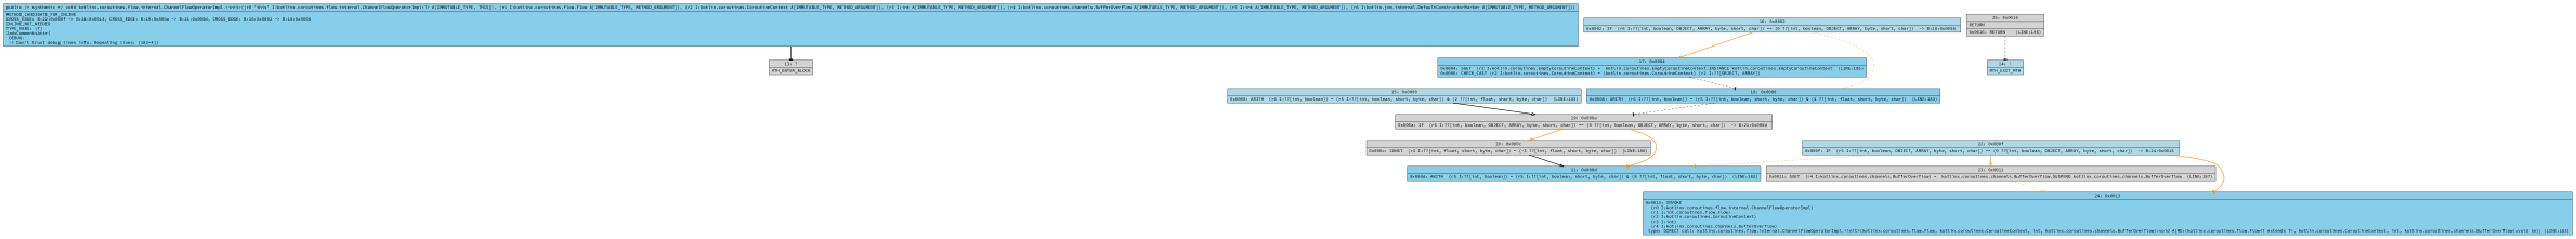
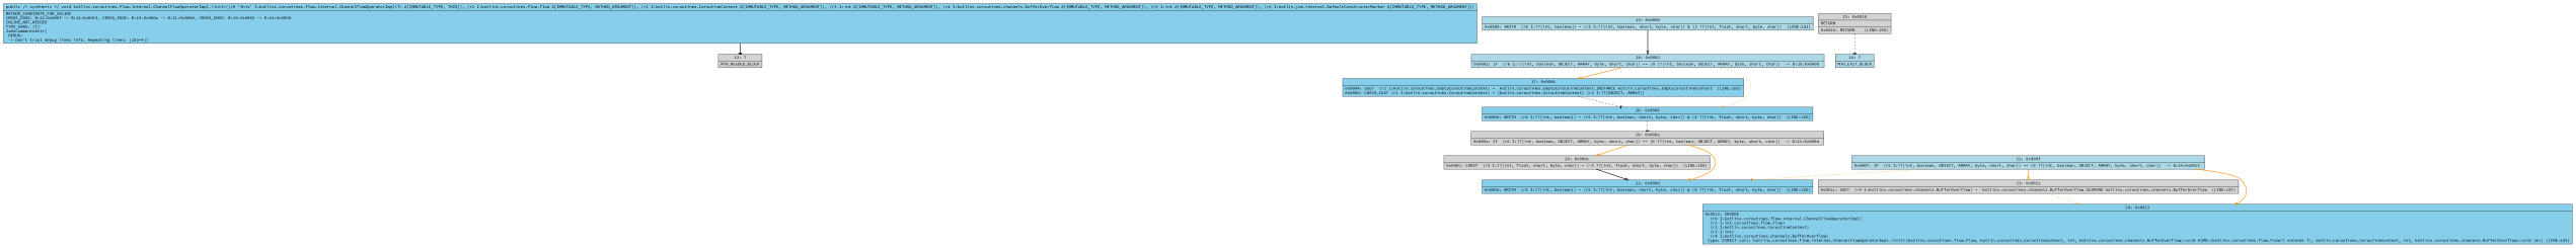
  digraph {
    fontname="Source Code Pro"
    node [fillcolor=lightgrey fontname="Source Code Pro" shape=record style=filled]
    edge [arrowhead=onormal color=darkorange fontname="Source Code Pro" style=bold]
-   n1 [label="{13\:\ ?|MTH_ENTER_BLOCK\l}"]
+   n1 [label="{13\:\ ?|MTH_NEEDED_BLOCK\l}"]
    n2 [fillcolor=lightblue label="{15\:\ 0x0000|0x0000: ARITH  (r6 I:??[int, boolean]) = (r5 I:??[int, boolean, short, byte, char]) & (2 ??[int, float, short, byte, char])  (LINE:183)\l}"]
    n3 [fillcolor=lightblue label="{16\:\ 0x0002|0x0002: IF  (r6 I:??[int, boolean, OBJECT, ARRAY, byte, short, char]) == (0 ??[int, boolean, OBJECT, ARRAY, byte, short, char])  \-\> B:18:0x0008 \l}"]
    n4 [fillcolor=skyblue label="{17\:\ 0x0004|0x0004: SGET  (r2 I:kotlin.coroutines.EmptyCoroutineContext) =  kotlin.coroutines.EmptyCoroutineContext.INSTANCE kotlin.coroutines.EmptyCoroutineContext  (LINE:185)\l0x0006: CHECK_CAST (r2 I:kotlin.coroutines.CoroutineContext) = (kotlin.coroutines.CoroutineContext) (r2 I:??[OBJECT, ARRAY]) \l}"]
    n5 [fillcolor=skyblue label="{18\:\ 0x0008|0x0008: ARITH  (r6 I:??[int, boolean]) = (r5 I:??[int, boolean, short, byte, char]) & (4 ??[int, float, short, byte, char])  (LINE:183)\l}"]
    n6 [label="{19\:\ 0x000a|0x000a: IF  (r6 I:??[int, boolean, OBJECT, ARRAY, byte, short, char]) == (0 ??[int, boolean, OBJECT, ARRAY, byte, short, char])  \-\> B:21:0x000d \l}"]
    n7 [label="{20\:\ 0x000c|0x000c: CONST  (r3 I:??[int, float, short, byte, char]) = (\-3 ??[int, float, short, byte, char])  (LINE:186)\l}"]
    n8 [fillcolor=skyblue label="{21\:\ 0x000d|0x000d: ARITH  (r5 I:??[int, boolean]) = (r5 I:??[int, boolean, short, byte, char]) & (8 ??[int, float, short, byte, char])  (LINE:183)\l}"]
    n9 [fillcolor=lightblue label="{22\:\ 0x000f|0x000f: IF  (r5 I:??[int, boolean, OBJECT, ARRAY, byte, short, char]) == (0 ??[int, boolean, OBJECT, ARRAY, byte, short, char])  \-\> B:24:0x0013 \l}"]
    n10 [label="{23\:\ 0x0011|0x0011: SGET  (r4 I:kotlinx.coroutines.channels.BufferOverflow) =  kotlinx.coroutines.channels.BufferOverflow.SUSPEND kotlinx.coroutines.channels.BufferOverflow  (LINE:187)\l}"]
    n11 [fillcolor=skyblue label="{24\:\ 0x0013|0x0013: INVOKE  \l  (r0 I:kotlinx.coroutines.flow.internal.ChannelFlowOperatorImpl)\l  (r1 I:int.coroutines.flow.Flow)\l  (r2 I:kotlin.coroutines.CoroutineContext)\l  (r3 I:int)\l  (r4 I:kotlinx.coroutines.channels.BufferOverflow)\l type: DIRECT call: kotlinx.coroutines.flow.internal.ChannelFlowOperatorImpl.\<init\>(kotlinx.coroutines.flow.Flow, kotlin.coroutines.CoroutineContext, int, kotlinx.coroutines.channels.BufferOverflow):void A[MD:(kotlinx.coroutines.flow.Flow\<? extends T\>, kotlin.coroutines.CoroutineContext, int, kotlinx.coroutines.channels.BufferOverflow):void (m)] (LINE:183)\l}"]
    n12 [label="{25\:\ 0x0016|RETURN\l|0x0016: RETURN    (LINE:196)\l}"]
-   n13 [fillcolor=lightblue label="{14\:\ ?|MTH_EXIT_MTH\l}"]
+   n13 [fillcolor=lightblue label="{14\:\ ?|MTH_EXIT_BLOCK\l}"]
    n14 [fillcolor=skyblue label="{public \/* synthetic *\/ void kotlinx.coroutines.flow.internal.ChannelFlowOperatorImpl.\<init\>((r0 'this' I:kotlinx.coroutines.flow.internal.ChannelFlowOperatorImpl\<T\> A[IMMUTABLE_TYPE, THIS]), (r1 I:kotlinx.coroutines.flow.Flow A[IMMUTABLE_TYPE, METHOD_ARGUMENT]), (r2 I:kotlin.coroutines.CoroutineContext A[IMMUTABLE_TYPE, METHOD_ARGUMENT]), (r3 I:int A[IMMUTABLE_TYPE, METHOD_ARGUMENT]), (r4 I:kotlinx.coroutines.channels.BufferOverflow A[IMMUTABLE_TYPE, METHOD_ARGUMENT]), (r5 I:int A[IMMUTABLE_TYPE, METHOD_ARGUMENT]), (r6 I:kotlin.jvm.internal.DefaultConstructorMarker A[IMMUTABLE_TYPE, METHOD_ARGUMENT]))  | METHOD_CANDIDATE_FOR_INLINE\lCROSS_EDGE: B:22:0x000f \-\> B:24:0x0013, CROSS_EDGE: B:19:0x000a \-\> B:21:0x000d, CROSS_EDGE: B:16:0x0002 \-\> B:18:0x0008\lINLINE_NOT_NEEDED\lTYPE_VARS: [T]\lJadxCommentsAttr\{\l DEBUG: \l \-\> Don't trust debug lines info. Repeating lines: [183=4]\}\l}"]
-   n2 -> n6 [color=black]
+   n2 -> n3 [color=black]
    n3 -> n4
    n3 -> n5 [style=dashed]
    n4 -> n5 [arrowhead=tee color=black style=dashed]
    n5 -> n6 [arrowhead=tee color=black style=dashed]
    n6 -> n7
    n6 -> n8 [arrowhead=tee]
    n7 -> n8 [color=black]
    n9 -> n8 [arrowhead=tee style=dashed]
    n9 -> n10
    n9 -> n11 [arrowhead=tee]
    n10 -> n11 [style=dashed]
    n12 -> n13 [arrowhead=tee color=black style=dashed]
    n14 -> n1 [arrowhead=tee color=black]
  }
